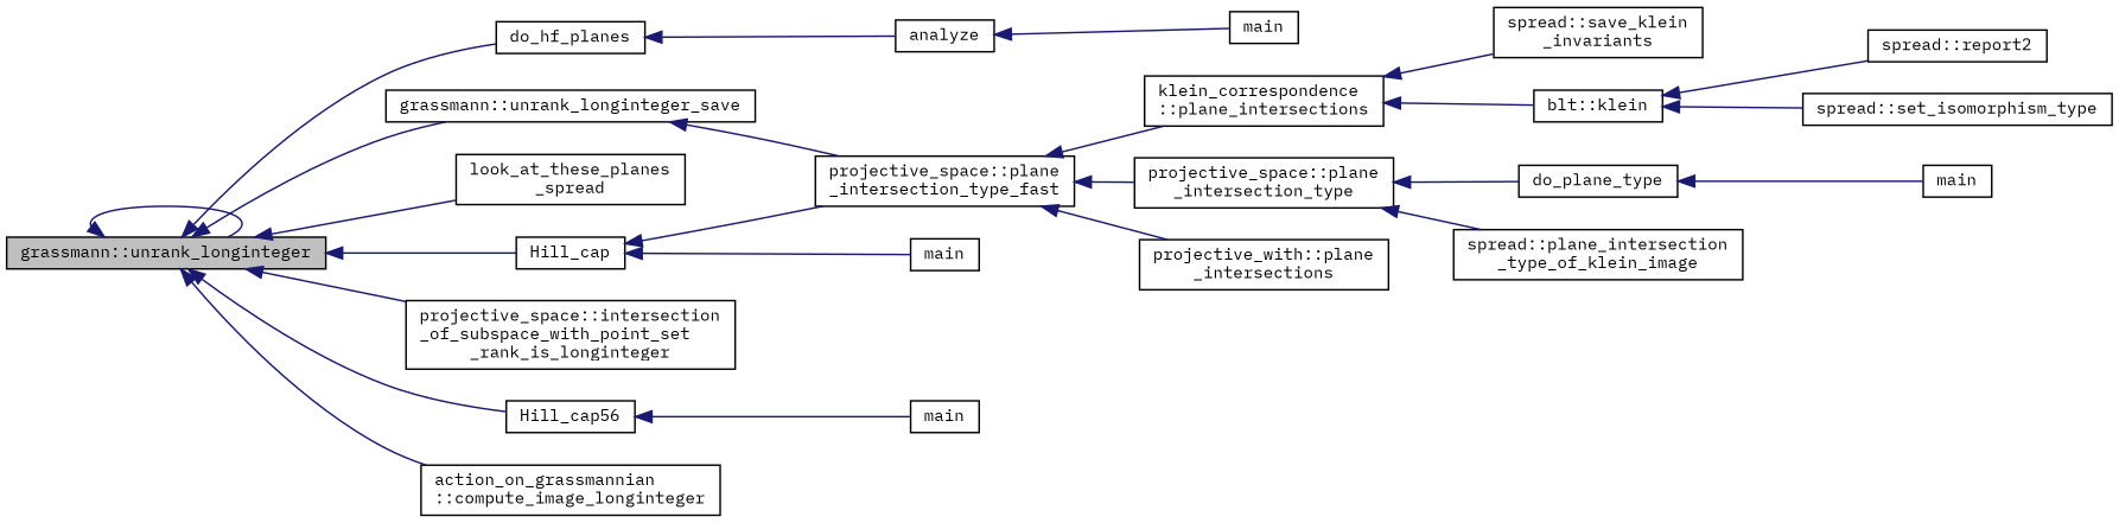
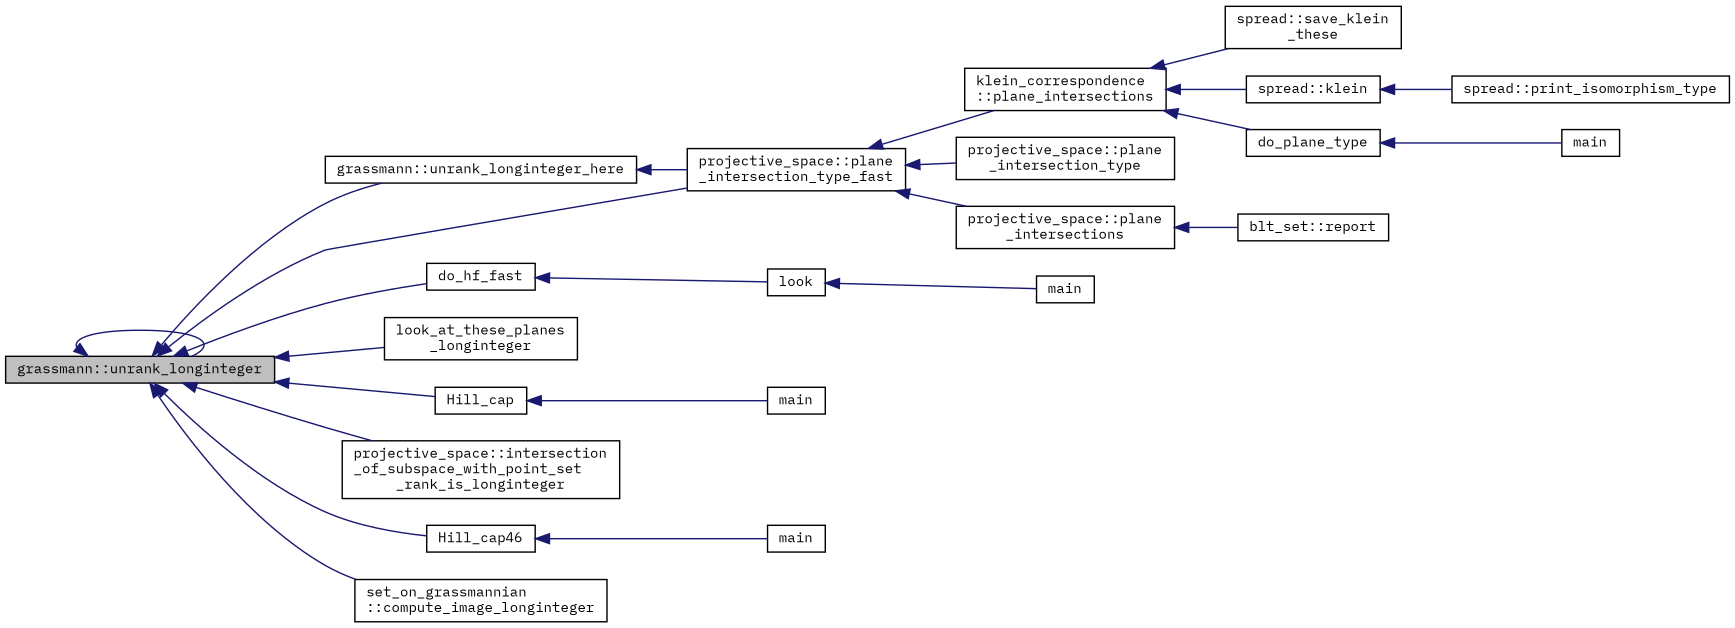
  digraph {
    fontname="IBM Plex Mono"
    rankdir=LR
    node [color=black fillcolor=white fontname="IBM Plex Mono" fontsize=10 shape=record style=filled]
    edge [color=midnightblue dir=back fontname="IBM Plex Mono" fontsize=10 labelfontname=Helvetica labelfontsize=10 style=solid]
    n1 [fillcolor=grey75 fontcolor=black height=0.2 label="grassmann::unrank_longinteger" width=0.4]
-   n2 [height=0.2 label="grassmann::unrank_longinteger_save" width=0.4]
+   n2 [height=0.2 label="grassmann::unrank_longinteger_here" width=0.4]
    n3 [height=0.2 label="projective_space::plane\l_intersection_type_fast" width=0.4]
-   n4 [height=0.2 label=do_hf_planes width=0.4]
-   n5 [height=0.2 label="look_at_these_planes\l_spread" width=0.4]
+   n4 [height=0.2 label=do_hf_fast width=0.4]
+   n5 [height=0.2 label="look_at_these_planes\l_longinteger" width=0.4]
    n6 [height=0.2 label=Hill_cap width=0.4]
    n7 [height=0.2 label="projective_space::intersection\l_of_subspace_with_point_set\l_rank_is_longinteger" width=0.4]
-   n8 [height=0.2 label=Hill_cap56 width=0.4]
-   n9 [height=0.2 label="action_on_grassmannian\l::compute_image_longinteger" width=0.4]
+   n8 [height=0.2 label=Hill_cap46 width=0.4]
+   n9 [height=0.2 label="set_on_grassmannian\l::compute_image_longinteger" width=0.4]
+   n10 [height=0.2 label="blt_set::report" width=0.4]
    n11 [height=0.2 label="klein_correspondence\l::plane_intersections" width=0.4]
    n12 [height=0.2 label="projective_space::plane\l_intersection_type" width=0.4]
-   n13 [height=0.2 label="projective_with::plane\l_intersections" width=0.4]
-   n14 [height=0.2 label=analyze width=0.4]
+   n13 [height=0.2 label="projective_space::plane\l_intersections" width=0.4]
+   n14 [height=0.2 label=look width=0.4]
    n15 [height=0.2 label=main width=0.4]
    n16 [height=0.2 label=main width=0.4]
-   n17 [height=0.2 label="spread::save_klein\l_invariants" width=0.4]
-   n18 [height=0.2 label="blt::klein" width=0.4]
+   n17 [height=0.2 label="spread::save_klein\l_these" width=0.4]
+   n18 [height=0.2 label="spread::klein" width=0.4]
    n19 [height=0.2 label=do_plane_type width=0.4]
-   n20 [height=0.2 label="spread::plane_intersection\l_type_of_klein_image" width=0.4]
-   n21 [height=0.2 label="spread::set_isomorphism_type" width=0.4]
-   n22 [height=0.2 label="spread::report2" width=0.4]
+   n21 [height=0.2 label="spread::print_isomorphism_type" width=0.4]
    n23 [height=0.2 label=main width=0.4]
    n24 [height=0.2 label=main width=0.4]
    n1 -> n1
    n1 -> n2
-   n6 -> n3
+   n1 -> n3
    n1 -> n4
    n1 -> n5
    n1 -> n6
    n1 -> n7
    n1 -> n8
    n1 -> n9
    n2 -> n3
    n3 -> n11
    n3 -> n12
    n3 -> n13
    n4 -> n14
    n6 -> n15
    n8 -> n16
    n11 -> n17
    n11 -> n18
-   n12 -> n19
-   n12 -> n20
+   n11 -> n19
+   n13 -> n10
    n14 -> n24
    n18 -> n21
-   n18 -> n22
    n19 -> n23
  }
